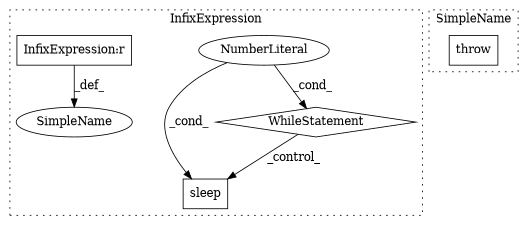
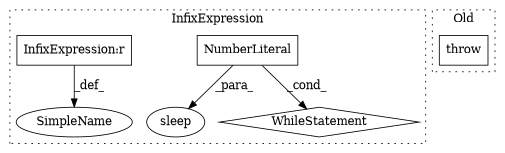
  digraph {
    node [shape=box]
-   n1 [a=32 l="6,1" label=sleep s="1508,1517"]
-   n2 [a=34 l=3 label=NumberLiteral s=1514 shape=ellipse]
+   n1 [a=32 l="6,1" label=sleep s="1508,1517" shape=ellipse]
+   n2 [a=34 l=3 label=NumberLiteral s=1514]
    n3 [a=42 label=SimpleName shape=ellipse]
    n4 [a=61 l="7,2" label=WhileStatement s="1132,1153" shape=diamond]
    n5 [a=27 l=4 label="InfixExpression:r" s=1147]
    n6 [a=53 l=6 label=throw s=864]
    subgraph cluster_1 {
      label=InfixExpression
      style=dotted
      n1
      n2
      n3
      n4
      n5
    }
    subgraph cluster_2 {
-     label=SimpleName
+     label=Old
      style=dotted
      n6
    }
-   n2 -> n1 [label=_cond_]
+   n2 -> n1 [label=_para_]
    n2 -> n4 [label=_cond_]
-   n4 -> n1 [label=_control_]
    n5 -> n3 [label=_def_]
  }
